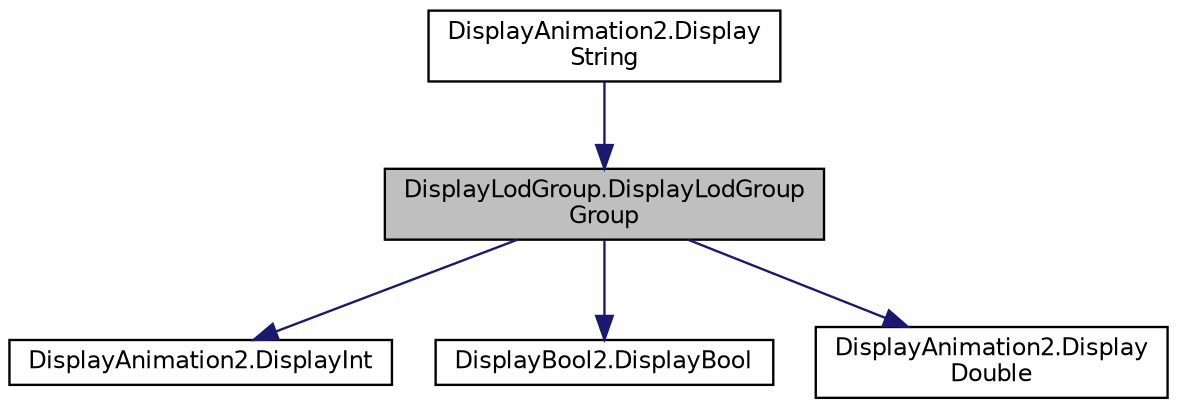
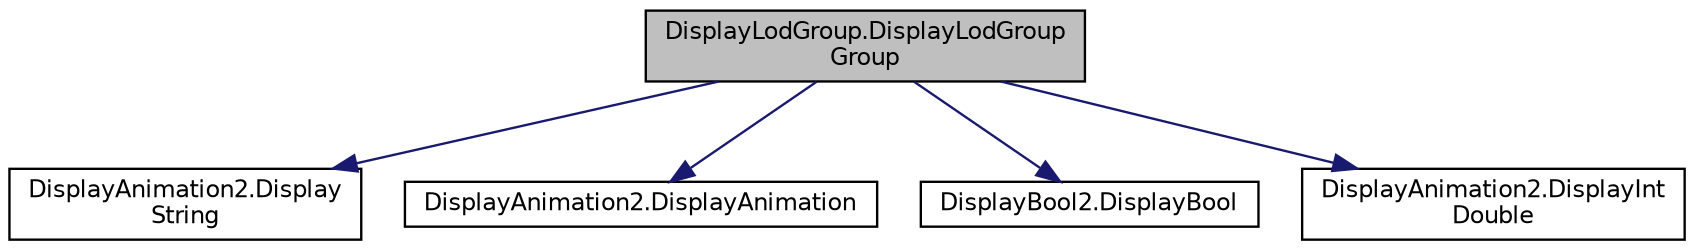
  digraph {
    rankdir=TB
    node [color=black fillcolor=white fontname=Helvetica fontsize=10 shape=record style=filled]
    edge [color=midnightblue fontname=Helvetica fontsize=10 labelfontname=Helvetica labelfontsize=10 style=solid]
    n1 [fillcolor=grey75 fontcolor=black height=0.2 label="DisplayLodGroup.DisplayLodGroup\lGroup" width=0.4]
    n2 [height=0.2 label="DisplayAnimation2.Display\lString" width=0.4]
-   n3 [height=0.2 label="DisplayAnimation2.DisplayInt" width=0.4]
+   n3 [height=0.2 label="DisplayAnimation2.DisplayAnimation" width=0.4]
    n4 [height=0.2 label="DisplayBool2.DisplayBool" width=0.4]
-   n5 [height=0.2 label="DisplayAnimation2.Display\lDouble" width=0.4]
-   n2 -> n1
+   n5 [height=0.2 label="DisplayAnimation2.DisplayInt\lDouble" width=0.4]
+   n1 -> n2
    n1 -> n3
    n1 -> n4
    n1 -> n5
  }
